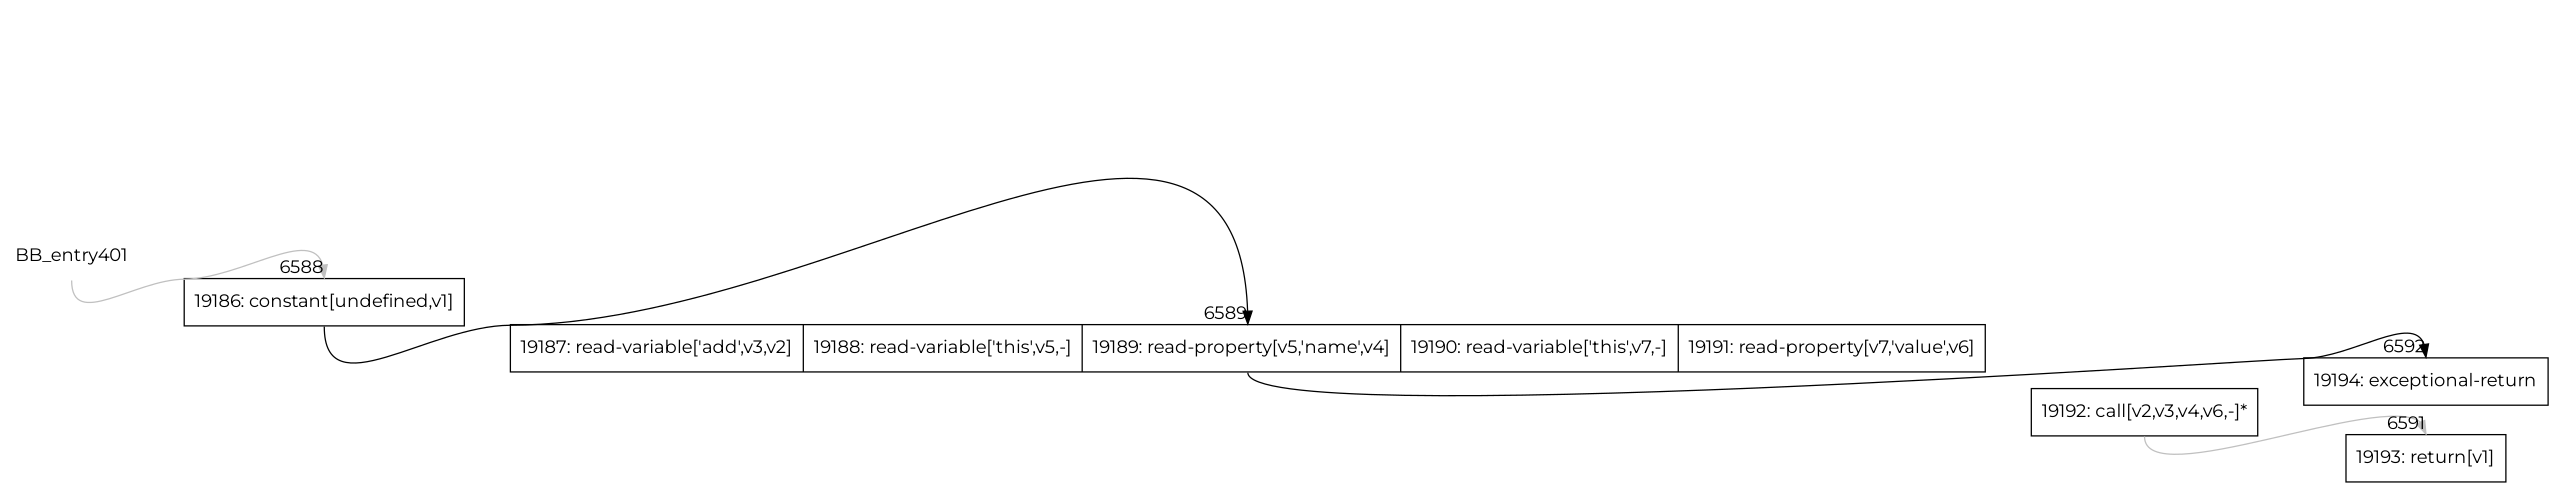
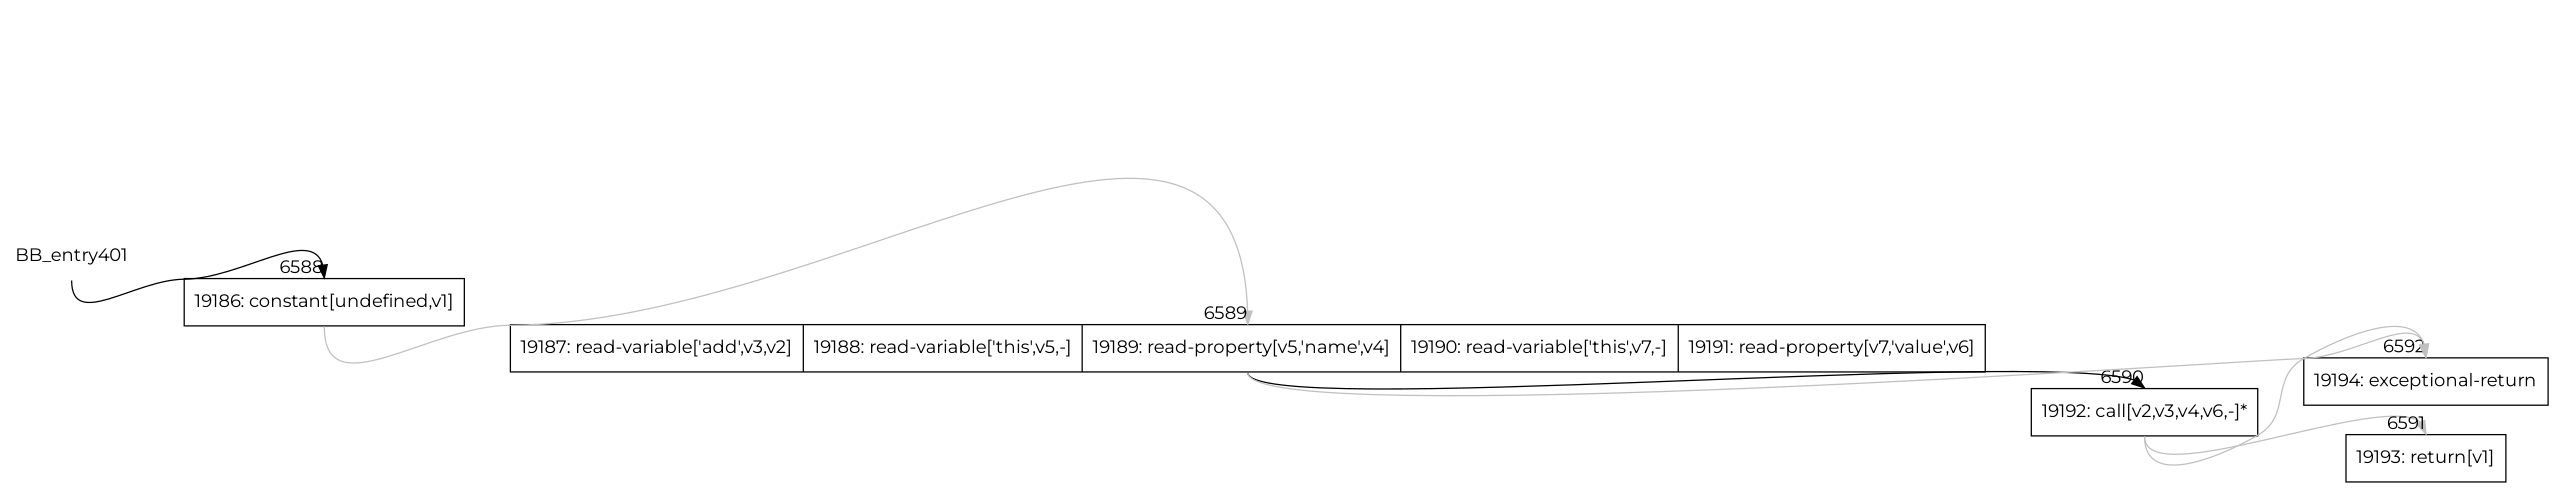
  digraph {
    fontname=Montserrat
    rankdir=LR
    node [fontname=Montserrat shape=record]
    edge [fontname=Montserrat headport=n tailport=s]
    n1 [label=BB_entry401 shape=none]
    n2 [label="{19186: constant[undefined,v1]}"]
    n3 [label="{19187: read-variable['add',v3,v2]|19188: read-variable['this',v5,-]|19189: read-property[v5,'name',v4]|19190: read-variable['this',v7,-]|19191: read-property[v7,'value',v6]}"]
    n4 [label="{19192: call[v2,v3,v4,v6,-]*}"]
    n5 [label="{19194: exceptional-return}"]
    n6 [label="{19193: return[v1]}"]
-   n1 -> n2 [headlabel="    6588" color=gray]
-   n2 -> n3 [headlabel="      6589"]
-   n3 -> n5 [color=black headlabel="      6592"]
+   n1 -> n2 [headlabel="    6588"]
+   n2 -> n3 [headlabel="      6589" color=gray]
+   n3 -> n4 [headlabel="      6590"]
+   n3 -> n5 [color=gray headlabel="      6592"]
+   n4 -> n5 [color=gray]
    n4 -> n6 [color=gray headlabel="      6591"]
  }
